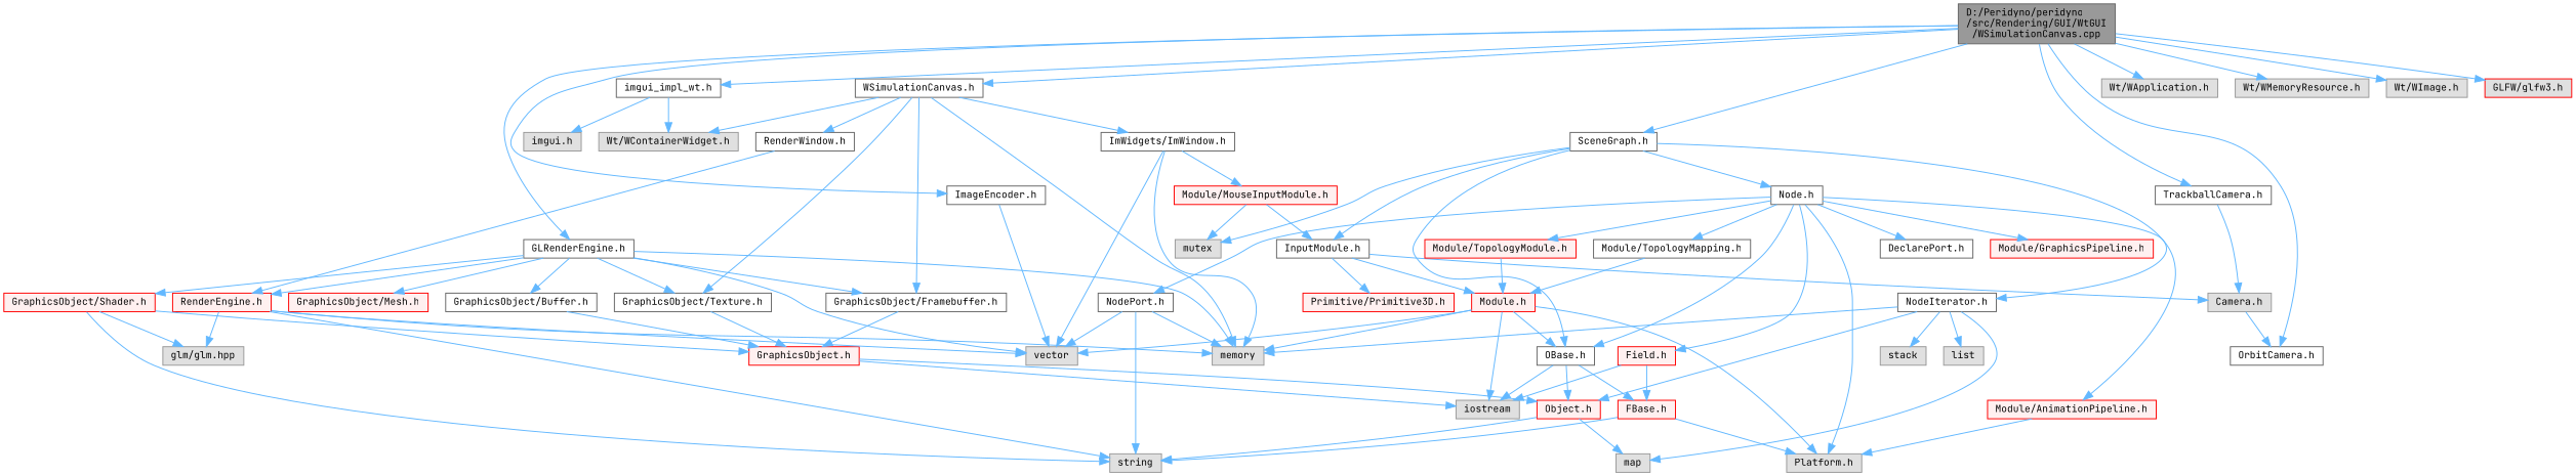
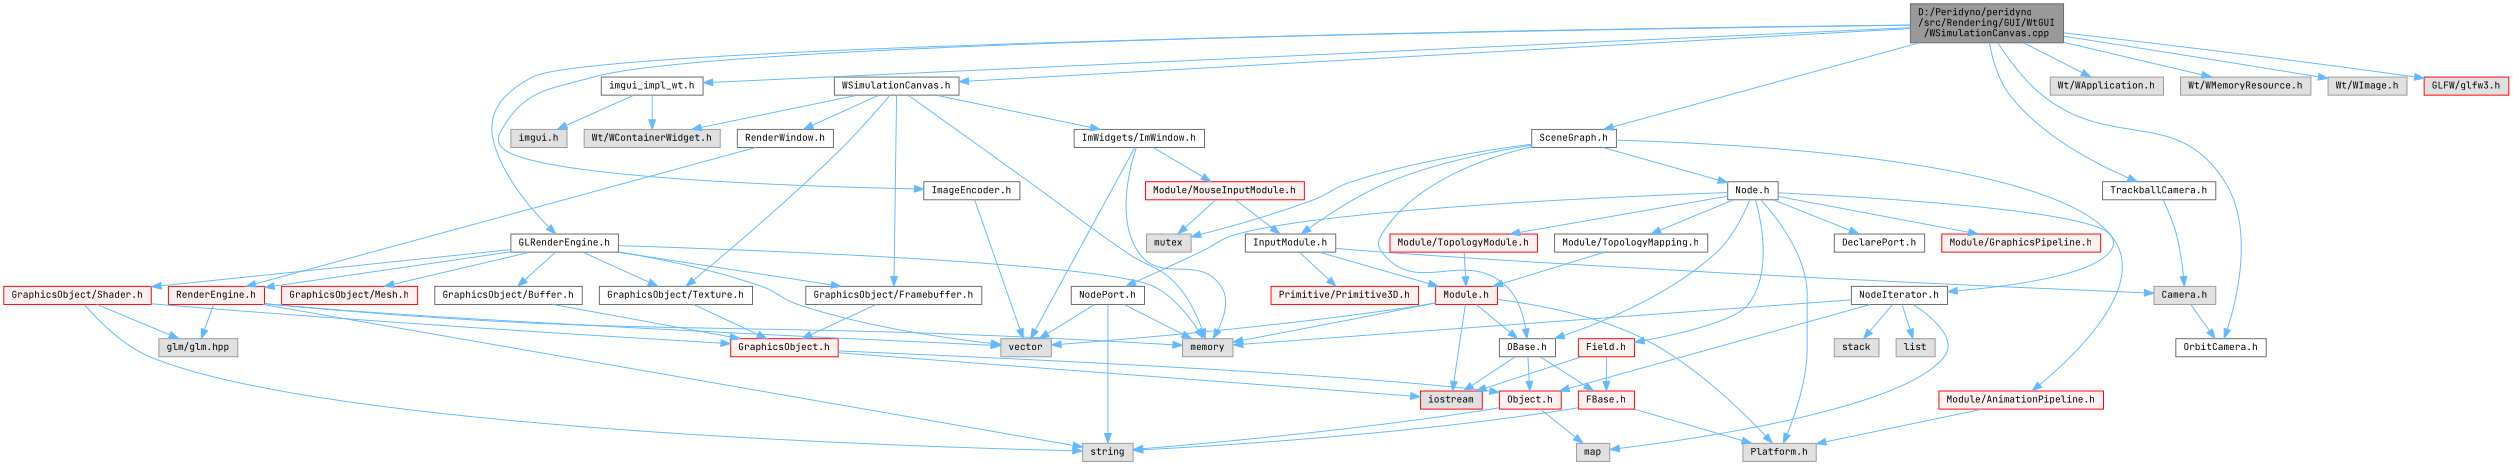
  digraph {
    fontname="JetBrains Mono"
    node [color=grey40 fillcolor=white fontname="JetBrains Mono" fontsize=10 shape=box style=filled]
    edge [color=steelblue1 fontname="JetBrains Mono" fontsize=10 labelfontname=Helvetica labelfontsize=10 style=solid]
    n1 [color=gray40 fillcolor=grey60 fontcolor=black height=0.2 label="D:/Peridyno/peridyno\l/src/Rendering/GUI/WtGUI\l/WSimulationCanvas.cpp" width=0.4]
    n2 [height=0.2 label="WSimulationCanvas.h" width=0.4]
    n3 [height=0.2 label="ImageEncoder.h" width=0.4]
    n4 [color=grey60 fillcolor="#E0E0E0" height=0.2 label="Wt/WApplication.h" width=0.4]
    n5 [color=grey60 fillcolor="#E0E0E0" height=0.2 label="Wt/WMemoryResource.h" width=0.4]
    n6 [color=grey60 fillcolor="#E0E0E0" height=0.2 label="Wt/WImage.h" width=0.4]
    n7 [color=red fillcolor="#E0E0E0" height=0.2 label="GLFW/glfw3.h" width=0.4]
    n8 [height=0.2 label="SceneGraph.h" width=0.4]
    n9 [height=0.2 label="GLRenderEngine.h" width=0.4]
    n10 [height=0.2 label="OrbitCamera.h" width=0.4]
    n11 [height=0.2 label="TrackballCamera.h" width=0.4]
    n12 [height=0.2 label="imgui_impl_wt.h" width=0.4]
    n13 [color=grey60 fillcolor="#E0E0E0" height=0.2 label="Wt/WContainerWidget.h" width=0.4]
    n14 [color=grey60 fillcolor="#E0E0E0" height=0.2 label=memory width=0.4]
    n15 [height=0.2 label="GraphicsObject/Framebuffer.h" width=0.4]
    n16 [height=0.2 label="GraphicsObject/Texture.h" width=0.4]
    n17 [height=0.2 label="ImWidgets/ImWindow.h" width=0.4]
    n18 [height=0.2 label="RenderWindow.h" width=0.4]
    n19 [color=grey60 fillcolor="#E0E0E0" height=0.2 label=vector width=0.4]
    n20 [height=0.2 label="InputModule.h" width=0.4]
    n21 [color=grey60 fillcolor="#E0E0E0" height=0.2 label=mutex width=0.4]
    n22 [height=0.2 label="OBase.h" width=0.4]
    n23 [height=0.2 label="Node.h" width=0.4]
    n24 [height=0.2 label="NodeIterator.h" width=0.4]
    n25 [color=red fillcolor="#FFF0F0" height=0.2 label="RenderEngine.h" width=0.4]
    n26 [height=0.2 label="GraphicsObject/Buffer.h" width=0.4]
    n27 [color=red fillcolor="#FFF0F0" height=0.2 label="GraphicsObject/Shader.h" width=0.4]
    n28 [color=red fillcolor="#FFF0F0" height=0.2 label="GraphicsObject/Mesh.h" width=0.4]
    n29 [color=grey60 fillcolor="#E0E0E0" height=0.2 label="Camera.h" width=0.4]
    n30 [color=grey60 fillcolor="#E0E0E0" height=0.2 label="imgui.h" width=0.4]
    n31 [color=red fillcolor="#FFF0F0" height=0.2 label="GraphicsObject.h" width=0.4]
    n32 [color=red fillcolor="#FFF0F0" height=0.2 label="Module/MouseInputModule.h" width=0.4]
-   n33 [color=grey60 fillcolor="#E0E0E0" height=0.2 label=iostream width=0.4]
+   n33 [color=red fillcolor="#E0E0E0" height=0.2 label=iostream width=0.4]
    n34 [color=red fillcolor="#FFF0F0" height=0.2 label="Object.h" width=0.4]
    n35 [color=grey60 fillcolor="#E0E0E0" height=0.2 label=string width=0.4]
    n36 [color=grey60 fillcolor="#E0E0E0" height=0.2 label=map width=0.4]
    n37 [color=red fillcolor="#FFF0F0" height=0.2 label="Module.h" width=0.4]
    n38 [color=red fillcolor="#FFF0F0" height=0.2 label="Primitive/Primitive3D.h" width=0.4]
    n39 [color=grey60 fillcolor="#E0E0E0" height=0.2 label="Platform.h" width=0.4]
    n40 [color=red fillcolor="#FFF0F0" height=0.2 label="FBase.h" width=0.4]
    n41 [color=grey60 fillcolor="#E0E0E0" height=0.2 label="glm/glm.hpp" width=0.4]
    n42 [color=red fillcolor="#FFF0F0" height=0.2 label="Field.h" width=0.4]
    n43 [height=0.2 label="DeclarePort.h" width=0.4]
    n44 [height=0.2 label="NodePort.h" width=0.4]
    n45 [color=red fillcolor="#FFF0F0" height=0.2 label="Module/TopologyModule.h" width=0.4]
    n46 [height=0.2 label="Module/TopologyMapping.h" width=0.4]
    n47 [color=red fillcolor="#FFF0F0" height=0.2 label="Module/AnimationPipeline.h" width=0.4]
    n48 [color=red fillcolor="#FFF0F0" height=0.2 label="Module/GraphicsPipeline.h" width=0.4]
    n49 [color=grey60 fillcolor="#E0E0E0" height=0.2 label=stack width=0.4]
    n50 [color=grey60 fillcolor="#E0E0E0" height=0.2 label=list width=0.4]
    n1 -> n2
    n1 -> n3
    n1 -> n4
    n1 -> n5
    n1 -> n6
    n1 -> n7
    n1 -> n8
    n1 -> n9
    n1 -> n10
    n1 -> n11
    n1 -> n12
    n2 -> n13
    n2 -> n14
    n2 -> n15
    n2 -> n16
    n2 -> n17
    n2 -> n18
    n3 -> n19
    n8 -> n20
    n8 -> n21
    n8 -> n22
    n8 -> n23
    n8 -> n24
    n9 -> n14
    n9 -> n15
    n9 -> n16
    n9 -> n19
    n9 -> n25
    n9 -> n26
    n9 -> n27
    n9 -> n28
    n11 -> n29
    n12 -> n13
    n12 -> n30
    n15 -> n31
    n16 -> n31
    n17 -> n14
    n17 -> n19
    n17 -> n32
    n18 -> n25
    n20 -> n29
    n20 -> n37
    n20 -> n38
    n22 -> n33
    n22 -> n34
    n22 -> n40
    n23 -> n22
    n23 -> n39
    n23 -> n42
    n23 -> n43
    n23 -> n44
    n23 -> n45
    n23 -> n46
    n23 -> n47
    n23 -> n48
    n24 -> n14
    n24 -> n34
    n24 -> n36
    n24 -> n49
    n24 -> n50
    n25 -> n14
    n25 -> n19
    n25 -> n35
    n25 -> n41
    n26 -> n31
    n27 -> n31
    n27 -> n35
    n27 -> n41
    n29 -> n10
    n31 -> n33
    n31 -> n34
    n32 -> n20
    n32 -> n21
    n34 -> n35
    n34 -> n36
    n37 -> n14
    n37 -> n19
    n37 -> n22
    n37 -> n33
    n37 -> n39
    n40 -> n35
    n40 -> n39
    n42 -> n33
    n42 -> n40
    n44 -> n14
    n44 -> n19
    n44 -> n35
    n45 -> n37
    n46 -> n37
    n47 -> n39
  }
